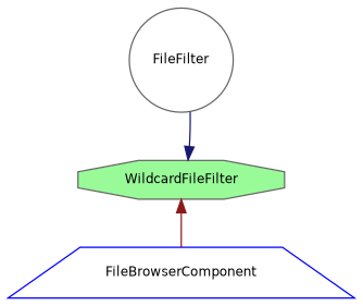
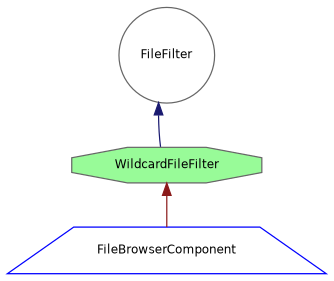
  digraph {
    node [color=gray40 fillcolor=white fontname=Helvetica fontsize=10 style=filled]
    edge [dir=back fontname=Helvetica fontsize=10 labelfontname=Helvetica labelfontsize=10 style=solid]
    n1 [fontcolor=black height=0.2 label=FileFilter shape=circle width=0.4]
    n2 [fillcolor=palegreen height=0.2 label=WildcardFileFilter shape=octagon width=0.4]
    n3 [color=blue height=0.2 label=FileBrowserComponent shape=trapezium width=0.4]
-   n2 -> n1 [color=midnightblue]
+   n1 -> n2 [color=midnightblue]
    n2 -> n3 [color=firebrick4]
  }
